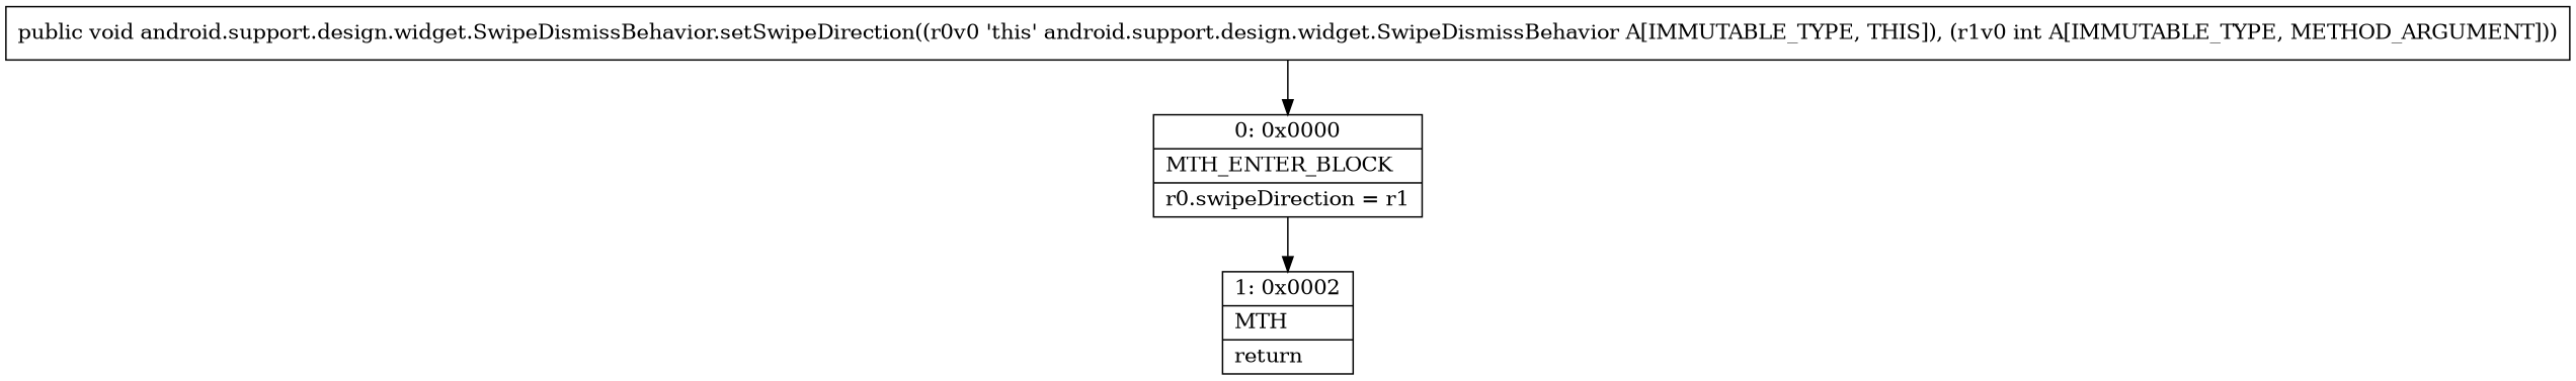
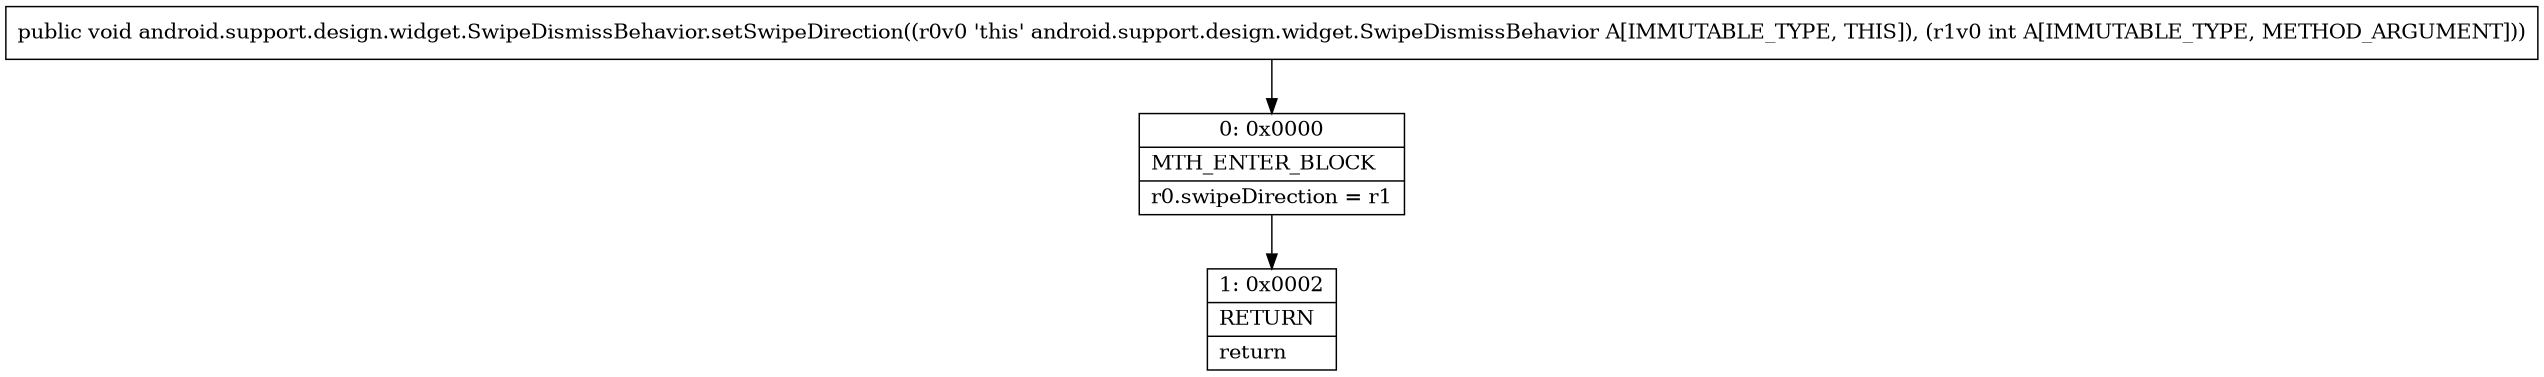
  digraph {
    node [shape=record]
    n1 [label="{0\:\ 0x0000|MTH_ENTER_BLOCK\l|r0.swipeDirection = r1\l}"]
-   n2 [label="{1\:\ 0x0002|MTH\l|return\l}"]
+   n2 [label="{1\:\ 0x0002|RETURN\l|return\l}"]
    n3 [label="{public void android.support.design.widget.SwipeDismissBehavior.setSwipeDirection((r0v0 'this' android.support.design.widget.SwipeDismissBehavior A[IMMUTABLE_TYPE, THIS]), (r1v0 int A[IMMUTABLE_TYPE, METHOD_ARGUMENT])) }"]
    n1 -> n2
    n3 -> n1
  }
